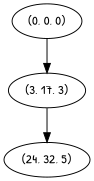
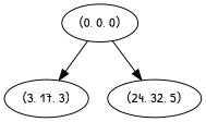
  digraph {
    fontname="Patrick Hand"
    node [fontname="Patrick Hand"]
    edge [fontname="Patrick Hand"]
    n1 [label="(3, 17, 3)"]
    "(0, 0, 0)"
    "(24, 32, 5)"
    "(0, 0, 0)" -> n1
-   n1 -> "(24, 32, 5)"
+   "(0, 0, 0)" -> "(24, 32, 5)"
  }
